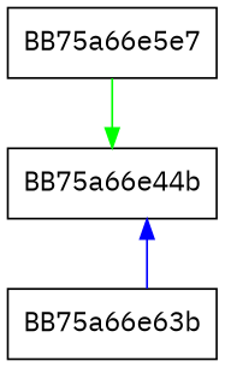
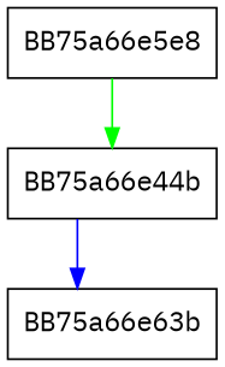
  digraph {
    fontname="IBM Plex Mono"
    splines=ortho
    node [fontname="IBM Plex Mono" shape=box]
    edge [fontname="IBM Plex Mono"]
    n1 [label=BB75a66e44b]
-   BB75a66e5e8 [label=BB75a66e5e7]
+   BB75a66e5e8
    BB75a66e63b
-   BB75a66e63b -> n1 [color=blue]
+   n1 -> BB75a66e63b [color=blue]
    BB75a66e5e8 -> n1 [color=green]
  }
